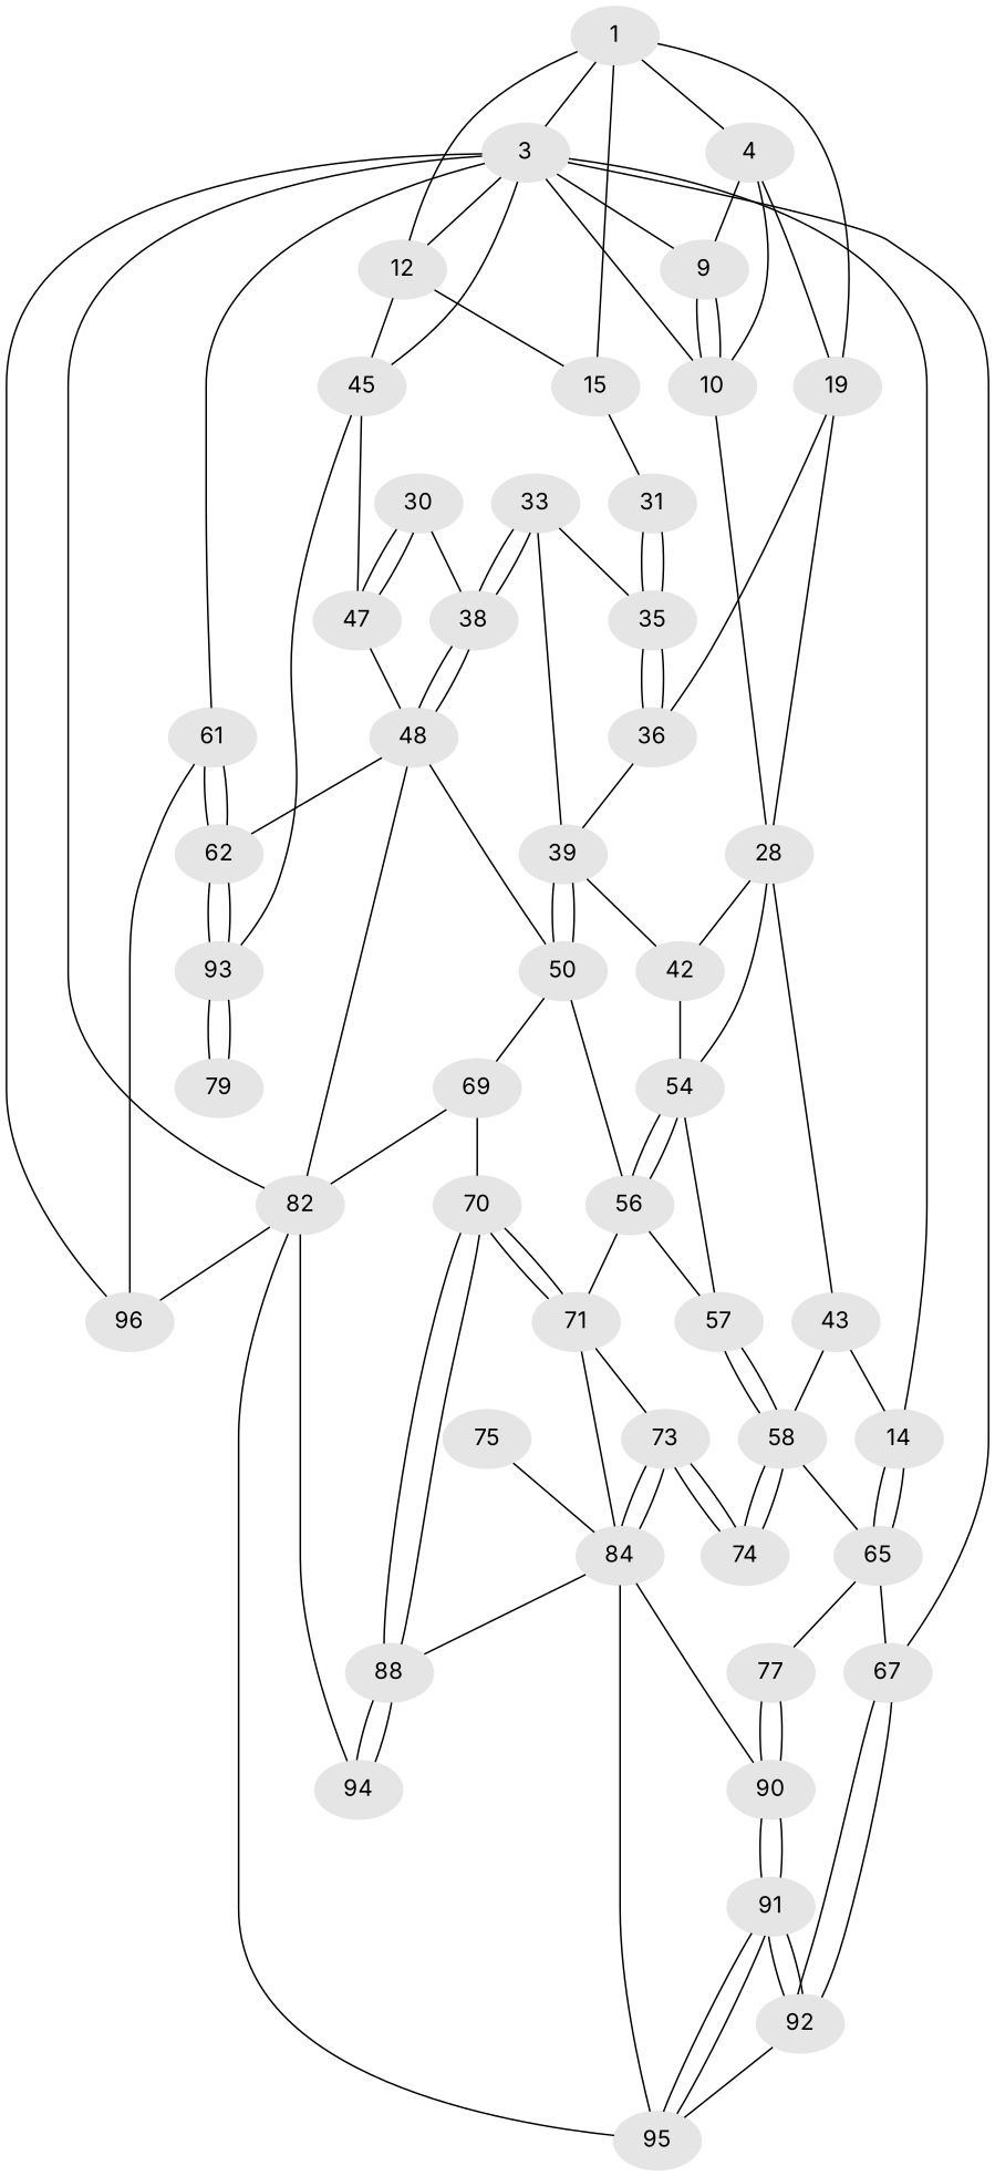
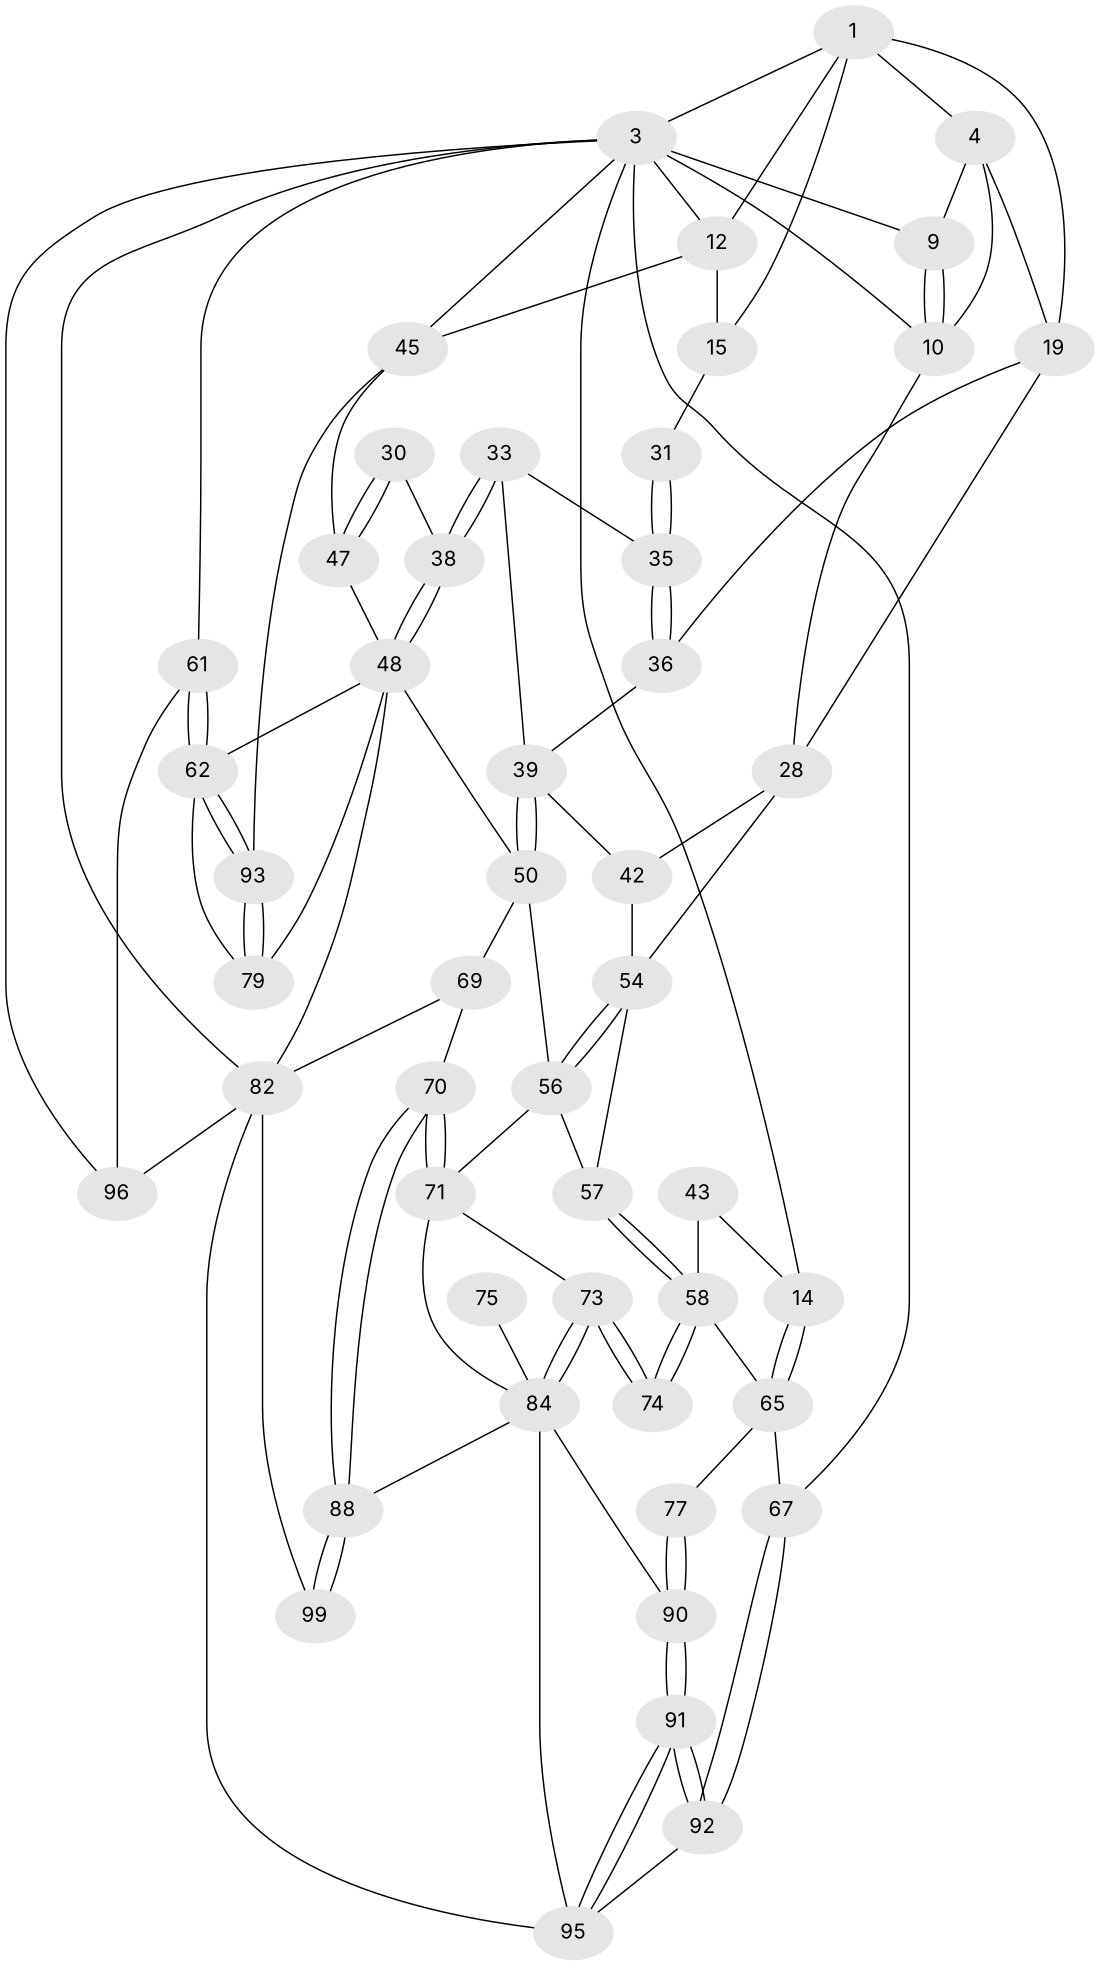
  graph {
    fontname=Inter
    node [color=gray90 fontname=Inter style=filled]
    edge [fontname=Inter]
    1 [super="+2+6"]
    3 [super="+60+23+4"]
    n3 [label=4 super="+17"]
    12 [super="+22+13"]
    15 [super="+16"]
    19 [super="+21"]
    9
    10 [super="+18"]
    n9 [label=14]
    45 [super="+46"]
    61
    67
    82 [super="+83+97"]
    96
    31
    28 [super="+29"]
    36
    65 [super="+66"]
    47
    n20 [label=93]
    62 [super="+80"]
    92
-   94
+   94 [label=99]
    95 [super="+101"]
    42
    43
    54 [super="+55"]
    35
    39 [super="+40"]
    33 [super="+34"]
    38
    n32 [label=30]
    58 [super="+59"]
    56 [super="+64"]
    57
    48 [super="+53+49"]
    50 [super="+51"]
    79
    69
    74
    77
    71 [super="+72"]
    70
    73
    84 [super="+89+85"]
    90
    88
    75
    91
    1 -- 3
    1 -- n3
    1 -- 12
    1 -- 15
    1 -- 19
    3 -- 12
    3 -- 9
    3 -- 10
    3 -- n9
    3 -- 45
    3 -- 61
    3 -- 67 [weight=2]
    3 -- 82
    3 -- 96
    n3 -- 19
    n3 -- 9
    n3 -- 10
    12 -- 15
    12 -- 45
    15 -- 31
    19 -- 28
    19 -- 36
    9 -- 10
    9 -- 10
    10 -- 28
    n9 -- 65
    n9 -- 65
    45 -- 47
    45 -- n20
    61 -- 96
    61 -- 62
    61 -- 62
    67 -- 92
    67 -- 92
    82 -- 96
    82 -- 94 [weight=2]
    82 -- 95
    31 -- 35
    31 -- 35
    28 -- 42
-   28 -- 43
    28 -- 54
    36 -- 39
    65 -- 67
    65 -- 77
    47 -- 48
    n20 -- 79
    n20 -- 79
    62 -- n20
    62 -- n20
+   62 -- 79
    92 -- 95
    42 -- 54
    43 -- n9
    43 -- 58
    54 -- 56
    54 -- 56
    54 -- 57
    35 -- 36
    35 -- 36
    39 -- 42
    39 -- 50 [weight=2]
    39 -- 50
    33 -- 35
    33 -- 39
    33 -- 38
    33 -- 38
    38 -- 48
    38 -- 48
    n32 -- 47
    n32 -- 47
    n32 -- 38
    58 -- 65 [weight=2]
    58 -- 74
    58 -- 74
    56 -- 57
    56 -- 71
    57 -- 58
    57 -- 58
    48 -- 82
    48 -- 62
    48 -- 50
+   48 -- 79
    50 -- 56
    50 -- 69
    69 -- 82
    69 -- 70
    77 -- 90
    77 -- 90
    71 -- 73
    71 -- 84
    70 -- 71
    70 -- 71
    70 -- 88
    70 -- 88
    73 -- 74
    73 -- 74
    73 -- 84
    73 -- 84
    84 -- 95 [weight=2]
    84 -- 90
    84 -- 88
    90 -- 91
    90 -- 91
    88 -- 94
    88 -- 94
    75 -- 84
    91 -- 92
    91 -- 92
    91 -- 95
    91 -- 95
  }
